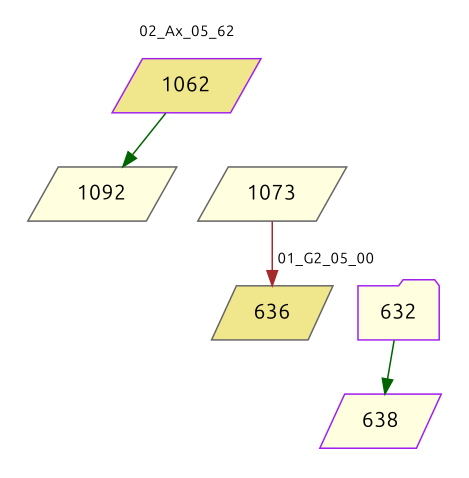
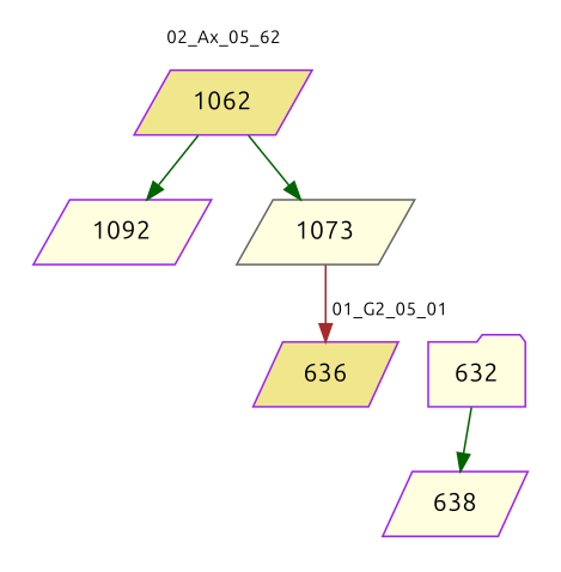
  digraph {
    fontname=Ubuntu
    node [color=purple fillcolor=lightyellow fontname=Ubuntu shape=parallelogram style=filled]
    edge [color=darkgreen fontname=Ubuntu]
    n1 [fillcolor=khaki label=1062]
-   n2 [color=gray40 label=1092]
+   n2 [label=1092]
    n3 [color=gray40 label=1073]
    n4 [label=632 shape=folder]
-   n5 [color=gray40 fillcolor=khaki label=636]
+   n5 [fillcolor=khaki label=636]
    n6 [label=638]
    subgraph cluster_1 {
      color=white
      fontsize=10
      label="02_Ax_05_62"
      n1
      n2
      n3
    }
    subgraph cluster_2 {
      color=white
      fontsize=10
-     label="01_G2_05_00"
+     label="01_G2_05_01"
      n4
      n5
      n6
    }
    n1 -> n2
+   n1 -> n3
    n3 -> n5 [color=brown]
    n4 -> n6
  }
